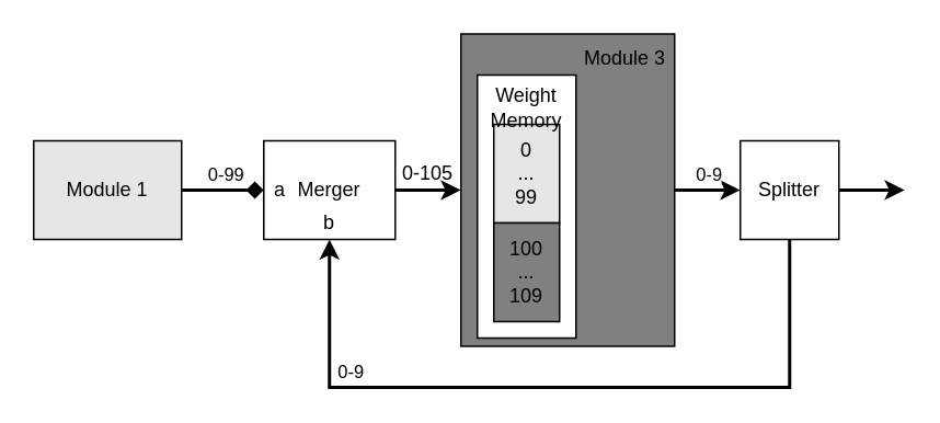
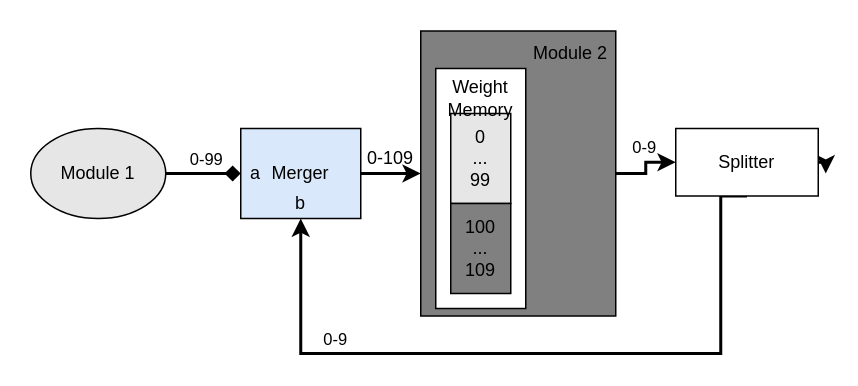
  <mxCell id="0" />
  <mxCell id="1" parent="0" />
  <mxCell id="2" style="edgeStyle=orthogonalEdgeStyle;rounded=0;orthogonalLoop=1;jettySize=auto;html=1;exitX=1;exitY=0.5;exitDx=0;exitDy=0;entryX=0;entryY=0.5;entryDx=0;entryDy=0;strokeWidth=2;" edge="1" parent="1" source="4" target="14"><mxGeometry relative="1" as="geometry" /></mxCell>
  <mxCell id="3" value="0-9" style="edgeLabel;html=1;align=center;verticalAlign=middle;resizable=0;points=[];" vertex="1" connectable="0" parent="2"><mxGeometry x="0.157" y="-1" relative="1" as="geometry"><mxPoint x="-3" y="-11" as="offset" /></mxGeometry></mxCell>
  <mxCell id="4" value="" style="rounded=0;whiteSpace=wrap;html=1;fillColor=#808080;" vertex="1" parent="1"><mxGeometry x="280" y="20" width="130" height="190" as="geometry" /></mxCell>
  <mxCell id="5" value="" style="rounded=0;whiteSpace=wrap;html=1;" vertex="1" parent="1"><mxGeometry x="290" y="45" width="60" height="160" as="geometry" /></mxCell>
  <mxCell id="6" style="edgeStyle=orthogonalEdgeStyle;rounded=0;orthogonalLoop=1;jettySize=auto;html=1;exitX=1;exitY=0.5;exitDx=0;exitDy=0;entryX=0;entryY=0.5;entryDx=0;entryDy=0;strokeWidth=2;endArrow=diamond;" edge="1" parent="1" source="8" target="10"><mxGeometry relative="1" as="geometry" /></mxCell>
  <mxCell id="7" value="0-99" style="edgeLabel;html=1;align=center;verticalAlign=middle;resizable=0;points=[];" vertex="1" connectable="0" parent="6"><mxGeometry x="-0.077" y="-1" relative="1" as="geometry"><mxPoint x="3" y="-11" as="offset" /></mxGeometry></mxCell>
- <mxCell id="8" value="Module 1" style="rounded=0;whiteSpace=wrap;html=1;fillColor=#E6E6E6;" vertex="1" parent="1"><mxGeometry x="20" y="85" width="90" height="60" as="geometry" /></mxCell>
+ <mxCell id="8" value="Module 1" style="ellipse;whiteSpace=wrap;html=1;fillColor=#E6E6E6;" vertex="1" parent="1"><mxGeometry x="20" y="85" width="90" height="60" as="geometry" /></mxCell>
  <mxCell id="9" style="edgeStyle=orthogonalEdgeStyle;rounded=0;orthogonalLoop=1;jettySize=auto;html=1;exitX=1;exitY=0.5;exitDx=0;exitDy=0;entryX=0;entryY=0.5;entryDx=0;entryDy=0;strokeWidth=2;" edge="1" parent="1" source="10" target="4"><mxGeometry relative="1" as="geometry" /></mxCell>
- <mxCell id="10" value="Merger" style="rounded=0;whiteSpace=wrap;html=1;" vertex="1" parent="1"><mxGeometry x="160" y="85" width="80" height="60" as="geometry" /></mxCell>
+ <mxCell id="10" value="Merger" style="rounded=0;whiteSpace=wrap;html=1;fillColor=#dae8fc;" vertex="1" parent="1"><mxGeometry x="160" y="85" width="80" height="60" as="geometry" /></mxCell>
  <mxCell id="11" style="edgeStyle=orthogonalEdgeStyle;rounded=0;orthogonalLoop=1;jettySize=auto;html=1;exitX=0.5;exitY=1;exitDx=0;exitDy=0;entryX=0.5;entryY=1;entryDx=0;entryDy=0;strokeWidth=2;" edge="1" parent="1" source="14" target="10"><mxGeometry relative="1" as="geometry"><Array as="points"><mxPoint x="480" y="235" /><mxPoint x="200" y="235" /></Array></mxGeometry></mxCell>
  <mxCell id="12" value="0-9" style="edgeLabel;html=1;align=center;verticalAlign=middle;resizable=0;points=[];" vertex="1" connectable="0" parent="11"><mxGeometry x="0.36" y="3" relative="1" as="geometry"><mxPoint x="-45" y="-13" as="offset" /></mxGeometry></mxCell>
  <mxCell id="13" style="edgeStyle=orthogonalEdgeStyle;rounded=0;orthogonalLoop=1;jettySize=auto;html=1;exitX=1;exitY=0.5;exitDx=0;exitDy=0;strokeWidth=2;" edge="1" parent="1" source="14"><mxGeometry relative="1" as="geometry"><mxPoint x="550" y="114.931" as="targetPoint" /></mxGeometry></mxCell>
- <mxCell id="14" value="Splitter" style="rounded=0;whiteSpace=wrap;html=1;" vertex="1" parent="1"><mxGeometry x="450" y="85" width="60" height="60" as="geometry" /></mxCell>
+ <mxCell id="14" value="Splitter" style="rounded=0;whiteSpace=wrap;html=1;" vertex="1" parent="1"><mxGeometry x="450" y="85" width="95" height="45" as="geometry" /></mxCell>
  <mxCell id="15" value="&lt;div&gt;0&lt;/div&gt;&lt;div&gt;...&lt;/div&gt;&lt;div&gt;99&lt;/div&gt;" style="rounded=0;whiteSpace=wrap;html=1;fillColor=#E6E6E6;" vertex="1" parent="1"><mxGeometry x="300" y="75" width="40" height="60" as="geometry" /></mxCell>
  <mxCell id="16" value="&lt;div&gt;100&lt;/div&gt;&lt;div&gt;...&lt;/div&gt;&lt;div&gt;109&lt;/div&gt;" style="rounded=0;whiteSpace=wrap;html=1;fillColor=#808080;" vertex="1" parent="1"><mxGeometry x="300" y="135" width="40" height="60" as="geometry" /></mxCell>
  <mxCell id="17" value="&lt;div&gt;Weight&lt;/div&gt;&lt;div&gt;Memory&lt;/div&gt;" style="text;html=1;align=center;verticalAlign=middle;whiteSpace=wrap;rounded=0;" vertex="1" parent="1"><mxGeometry x="290" y="55" width="60" height="20" as="geometry" /></mxCell>
- <mxCell id="18" value="0-105" style="text;html=1;align=center;verticalAlign=middle;whiteSpace=wrap;rounded=0;" vertex="1" parent="1"><mxGeometry x="230" y="90" width="60" height="30" as="geometry" /></mxCell>
- <mxCell id="19" value="&lt;div&gt;Module 3&lt;/div&gt;" style="text;html=1;align=center;verticalAlign=middle;whiteSpace=wrap;rounded=0;" vertex="1" parent="1"><mxGeometry x="350" y="20" width="60" height="30" as="geometry" /></mxCell>
+ <mxCell id="18" value="0-109" style="text;html=1;align=center;verticalAlign=middle;whiteSpace=wrap;rounded=0;" vertex="1" parent="1"><mxGeometry x="230" y="90" width="60" height="30" as="geometry" /></mxCell>
+ <mxCell id="19" value="&lt;div&gt;Module 2&lt;/div&gt;" style="text;html=1;align=center;verticalAlign=middle;whiteSpace=wrap;rounded=0;" vertex="1" parent="1"><mxGeometry x="350" y="20" width="60" height="30" as="geometry" /></mxCell>
  <mxCell id="20" value="b" style="text;html=1;align=center;verticalAlign=middle;whiteSpace=wrap;rounded=0;" vertex="1" parent="1"><mxGeometry x="190" y="125" width="20" height="20" as="geometry" /></mxCell>
  <mxCell id="21" value="a" style="text;html=1;align=center;verticalAlign=middle;whiteSpace=wrap;rounded=0;" vertex="1" parent="1"><mxGeometry x="160" y="105" width="20" height="20" as="geometry" /></mxCell>
